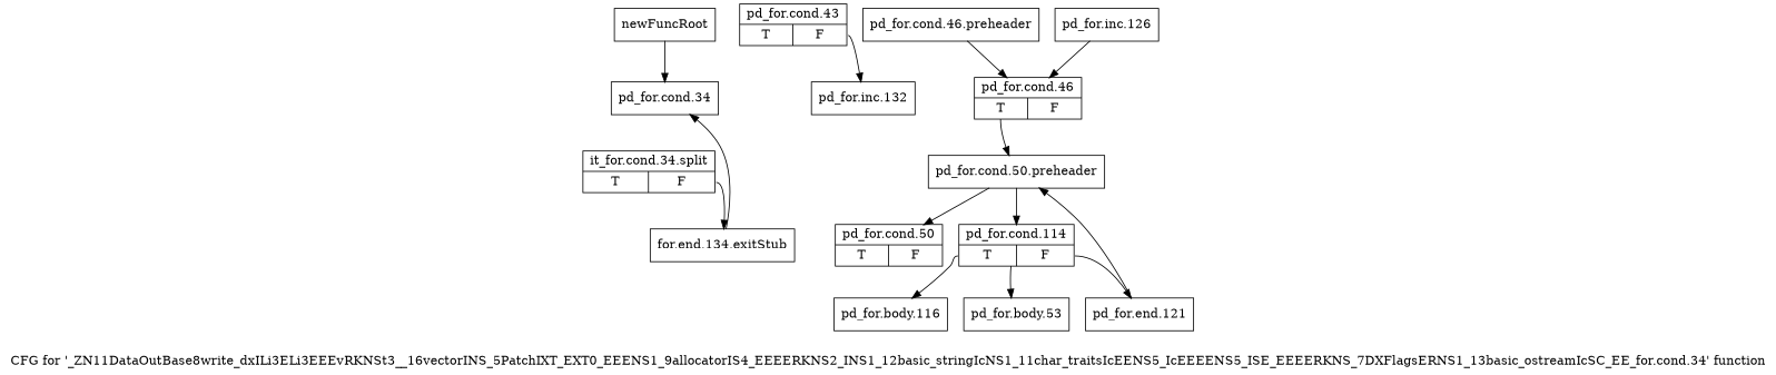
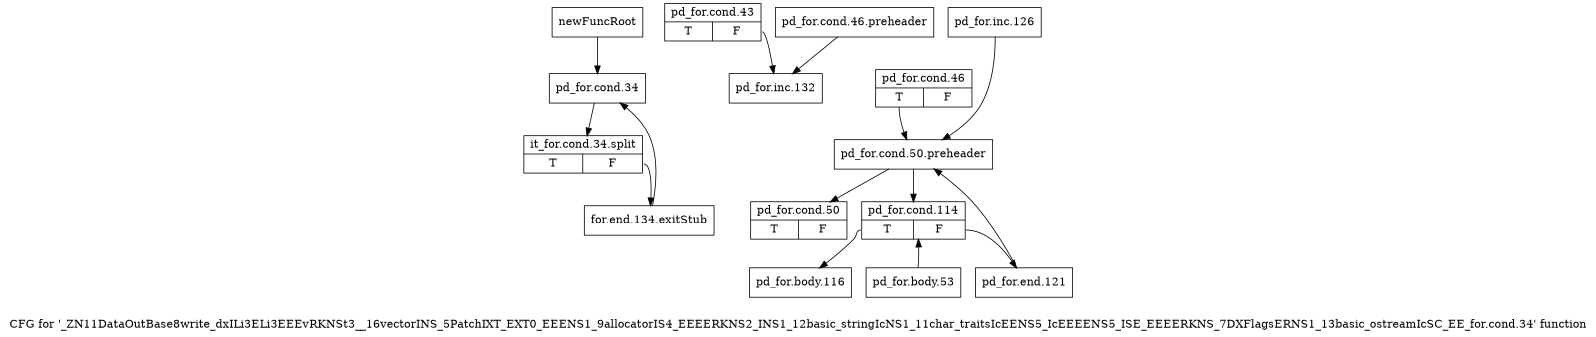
  digraph {
    label="CFG for '_ZN11DataOutBase8write_dxILi3ELi3EEEvRKNSt3__16vectorINS_5PatchIXT_EXT0_EEENS1_9allocatorIS4_EEEERKNS2_INS1_12basic_stringIcNS1_11char_traitsIcEENS5_IcEEEENS5_ISE_EEEERKNS_7DXFlagsERNS1_13basic_ostreamIcSC_EE_for.cond.34' function"
    node [shape=record]
    n1 [label="{newFuncRoot}"]
    n2 [label="{pd_for.cond.34}"]
    n3 [label="{it_for.cond.34.split|{<s0>T|<s1>F}}"]
    n4 [label="{for.end.134.exitStub}"]
    n5 [label="{pd_for.cond.43|{<s0>T|<s1>F}}"]
    n6 [label="{pd_for.inc.132}"]
    n7 [label="{pd_for.cond.46.preheader}"]
    n8 [label="{pd_for.cond.46|{<s0>T|<s1>F}}"]
    n9 [label="{pd_for.cond.50.preheader}"]
    n10 [label="{pd_for.cond.50|{<s0>T|<s1>F}}"]
    n11 [label="{pd_for.cond.114|{<s0>T|<s1>F}}"]
    n12 [label="{pd_for.body.53}"]
    n13 [label="{pd_for.inc.126}"]
    n14 [label="{pd_for.body.116}"]
    n15 [label="{pd_for.end.121}"]
    n1 -> n2
+   n2 -> n3
    n3 -> n4 [tailport=s1]
    n4 -> n2
    n5 -> n6 [tailport=s1]
-   n7 -> n8
+   n7 -> n6
    n8 -> n9 [tailport=s0]
    n9 -> n10
    n9 -> n11
    n11 -> n14 [tailport=s0]
    n11 -> n15 [tailport=s1]
-   n11 -> n12
-   n13 -> n8
+   n12 -> n11
+   n13 -> n9
    n15 -> n9
  }
